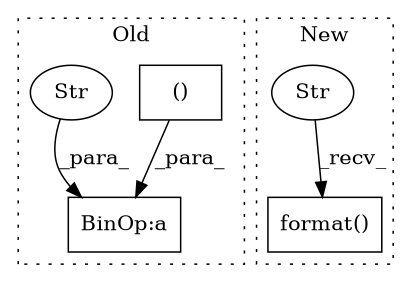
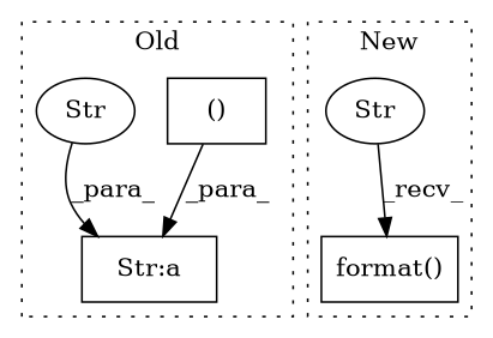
  digraph {
    node [a=66 shape=box]
    n1 [a=54 l=88 label="()" s=7540]
-   n2 [a=82 l=3 label="BinOp:a" s=7525]
+   n2 [a=82 l=3 label="Str:a" s=7525]
    n3 [l=16 label=Str s=7509 shape=ellipse]
    n4 [a=75 l="23,1" label="format()" s="7101,7148"]
    n5 [l=15 label=Str s=7101 shape=ellipse]
    subgraph cluster_1 {
      label=Old
      style=dotted
      n1
      n2
      n3
    }
    subgraph cluster_2 {
      label=New
      style=dotted
      n4
      n5
    }
    n1 -> n2 [label=_para_]
    n3 -> n2 [label=_para_]
    n5 -> n4 [label=_recv_]
  }
